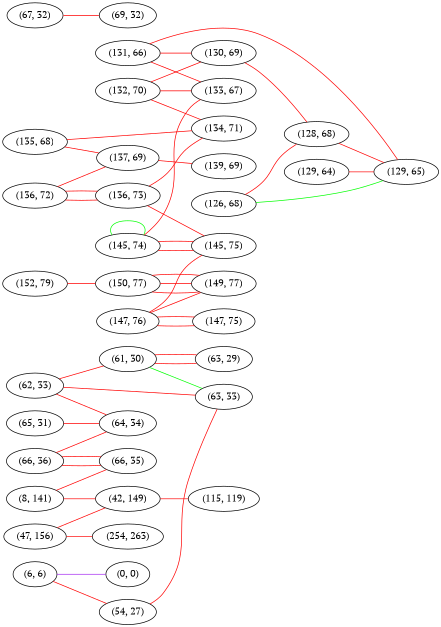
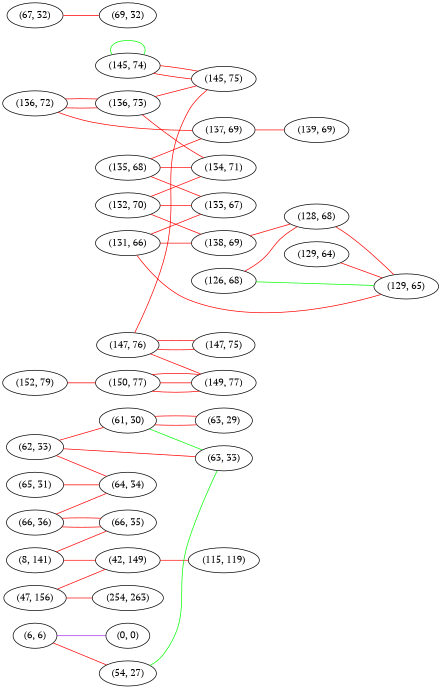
  graph {
    fontname="PT Serif"
    rankdir=LR
    node [fontname="PT Serif"]
    edge [color=red fontname="PT Serif" weight=1]
    "(62, 33)"
    "(64, 34)"
    n3 [label="(61, 30)"]
    n4 [label="(63, 33)"]
    "(63, 29)"
    "(8, 141)"
    "(42, 149)"
    "(66, 35)"
    "(115, 119)"
    "(6, 6)"
    "(0, 0)"
    "(54, 27)"
    "(145, 74)"
    "(145, 75)"
    "(131, 66)"
    "(133, 67)"
-   "(130, 69)"
+   "(130, 69)" [label="(138, 69)"]
    "(129, 65)"
    "(128, 68)"
    "(152, 79)"
    "(150, 77)"
    "(149, 77)"
    "(47, 156)"
    "(254, 263)"
    "(129, 64)"
    "(66, 36)"
    "(65, 31)"
    "(67, 32)"
    "(69, 32)"
    "(132, 70)"
    "(134, 71)"
    "(135, 68)"
    "(137, 69)"
    "(139, 69)"
    "(136, 72)"
    "(136, 73)"
    "(147, 76)"
    "(147, 75)"
    "(126, 68)"
    "(62, 33)" -- "(64, 34)"
    "(62, 33)" -- n3
    "(62, 33)" -- n4
    n3 -- n4 [color=green weight=2]
    n3 -- "(63, 29)"
    n3 -- "(63, 29)"
    "(8, 141)" -- "(42, 149)"
    "(8, 141)" -- "(66, 35)"
    "(42, 149)" -- "(115, 119)"
    "(6, 6)" -- "(0, 0)" [color=purple weight=4]
    "(6, 6)" -- "(54, 27)"
-   "(54, 27)" -- n4 [weight=2]
+   "(54, 27)" -- n4 [color=green weight=2]
    "(145, 74)" -- "(145, 74)" [color=green weight=2]
    "(145, 74)" -- "(145, 75)"
    "(145, 74)" -- "(145, 75)"
    "(131, 66)" -- "(133, 67)"
    "(131, 66)" -- "(130, 69)"
    "(131, 66)" -- "(129, 65)"
    "(130, 69)" -- "(128, 68)"
    "(128, 68)" -- "(129, 65)"
    "(152, 79)" -- "(150, 77)"
    "(150, 77)" -- "(149, 77)"
    "(150, 77)" -- "(149, 77)"
    "(150, 77)" -- "(149, 77)"
    "(47, 156)" -- "(42, 149)"
    "(47, 156)" -- "(254, 263)"
    "(129, 64)" -- "(129, 65)"
    "(66, 36)" -- "(64, 34)"
    "(66, 36)" -- "(66, 35)"
    "(66, 36)" -- "(66, 35)"
    "(65, 31)" -- "(64, 34)"
    "(67, 32)" -- "(69, 32)"
    "(132, 70)" -- "(133, 67)"
    "(132, 70)" -- "(130, 69)"
    "(132, 70)" -- "(134, 71)"
-   "(145, 74)" -- "(133, 67)"
+   "(135, 68)" -- "(133, 67)"
    "(135, 68)" -- "(134, 71)"
    "(135, 68)" -- "(137, 69)"
    "(137, 69)" -- "(139, 69)"
    "(136, 72)" -- "(137, 69)"
    "(136, 72)" -- "(136, 73)"
    "(136, 72)" -- "(136, 73)"
    "(136, 73)" -- "(145, 75)"
    "(136, 73)" -- "(134, 71)"
    "(147, 76)" -- "(145, 75)"
    "(147, 76)" -- "(149, 77)"
    "(147, 76)" -- "(147, 75)"
    "(147, 76)" -- "(147, 75)"
    "(126, 68)" -- "(129, 65)" [color=green weight=2]
    "(126, 68)" -- "(128, 68)"
  }
